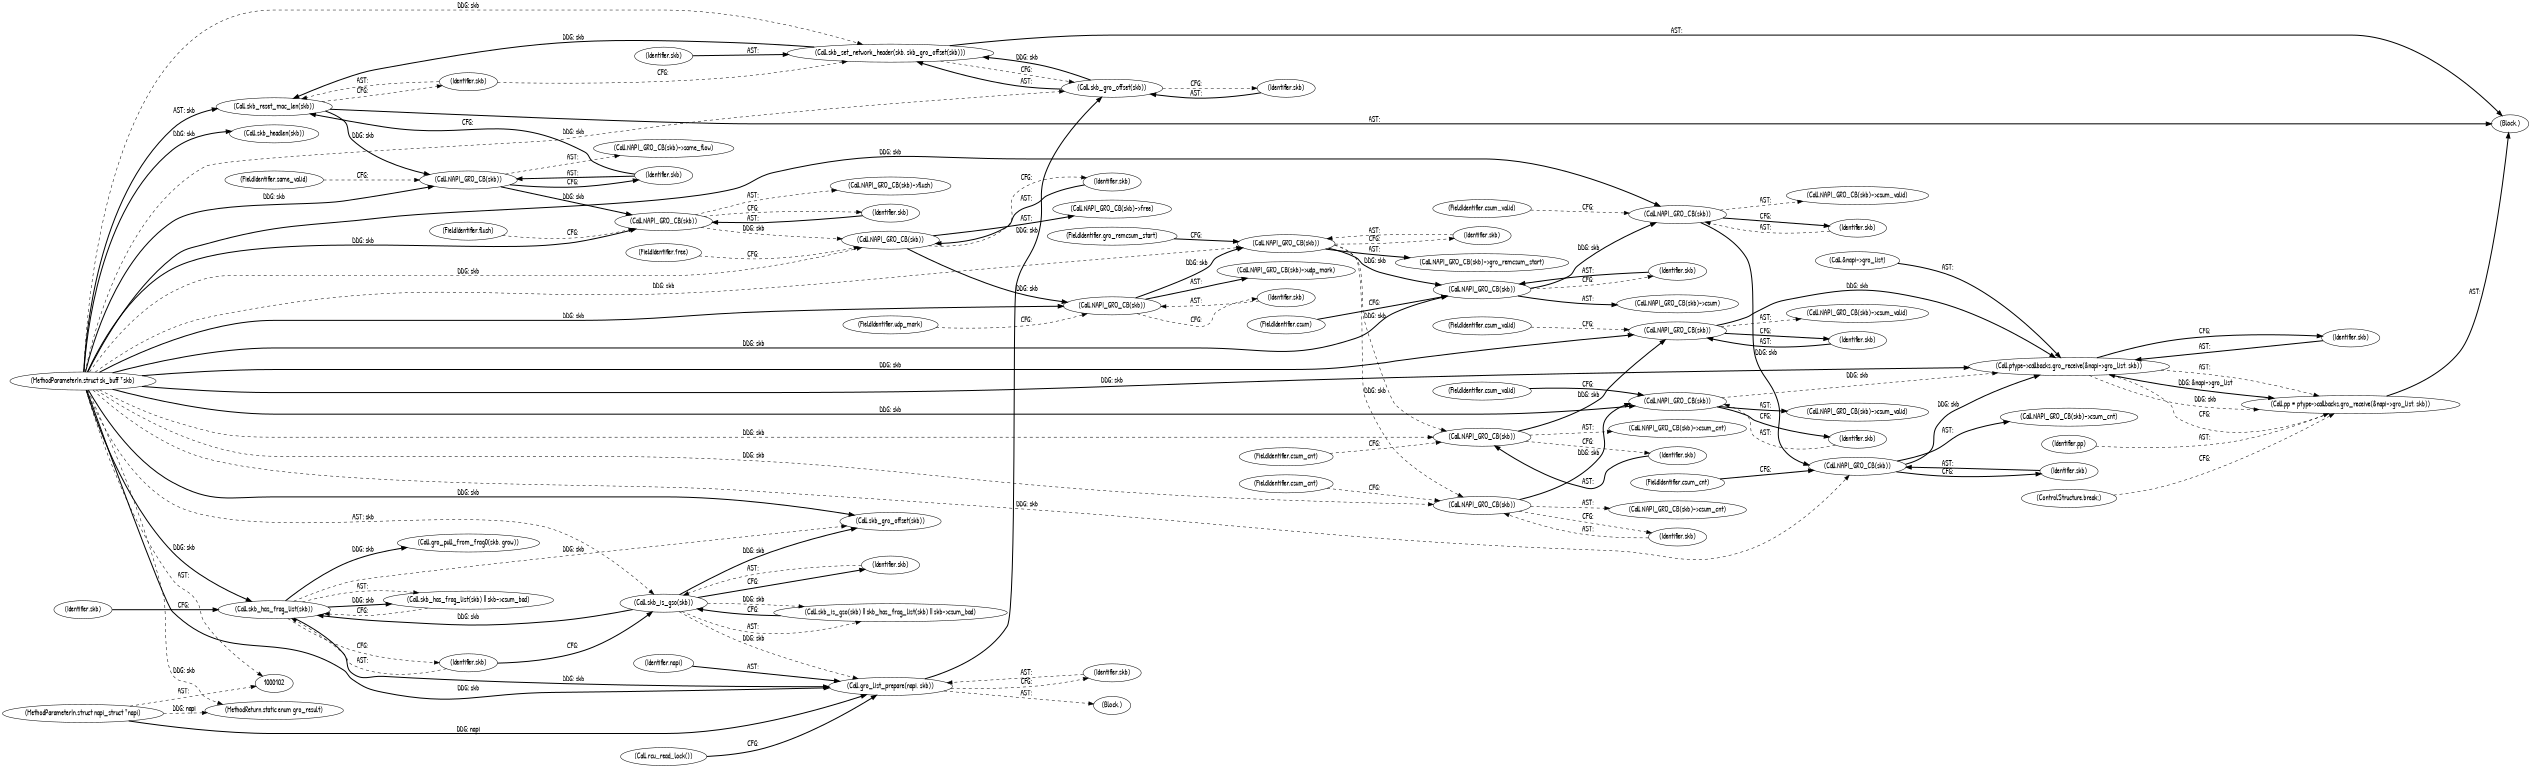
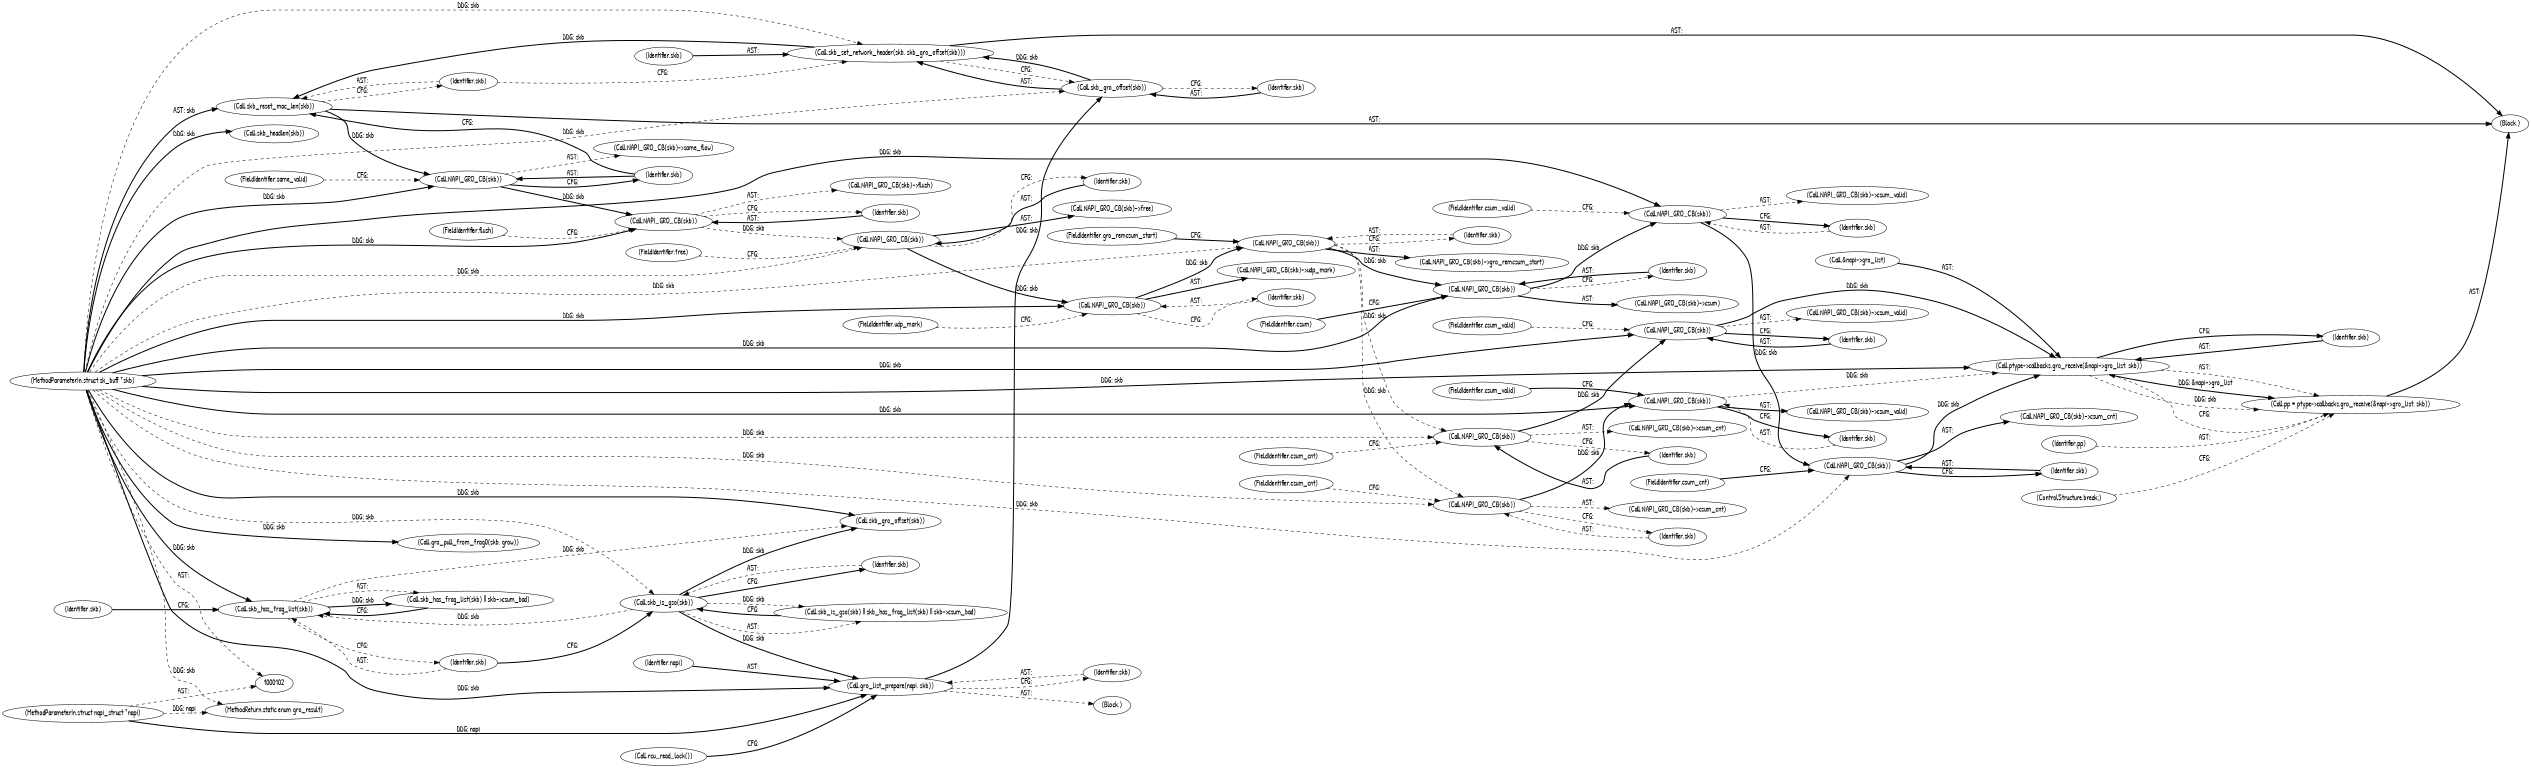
  digraph {
    fontname="Patrick Hand"
    rankdir=LR
    node [fontname="Patrick Hand"]
    edge [fontname="Patrick Hand" style=bold]
    n1 [label="(Call,NAPI_GRO_CB(skb))"]
    n2 [label="(Call,NAPI_GRO_CB(skb))"]
    n3 [label="(Call,NAPI_GRO_CB(skb)->udp_mark)"]
    n4 [label="(Identifier,skb)"]
    n5 [label="(Call,NAPI_GRO_CB(skb))"]
    n6 [label="(Call,NAPI_GRO_CB(skb))"]
    n7 [label="(Call,NAPI_GRO_CB(skb))"]
    n8 [label="(Call,NAPI_GRO_CB(skb)->gro_remcsum_start)"]
    n9 [label="(Identifier,skb)"]
    n10 [label="(Call,NAPI_GRO_CB(skb))"]
    n11 [label="(Call,NAPI_GRO_CB(skb)->free)"]
    n12 [label="(Identifier,skb)"]
    n13 [label="(Call,NAPI_GRO_CB(skb))"]
    n14 [label="(Identifier,skb)"]
    n15 [label="(Call,NAPI_GRO_CB(skb)->flush)"]
    n16 [label="(Call,NAPI_GRO_CB(skb))"]
    n17 [label="(Call,NAPI_GRO_CB(skb)->same_flow)"]
    n18 [label="(Identifier,skb)"]
    n19 [label="(Call,skb_reset_mac_len(skb))"]
    n20 [label="(Identifier,skb)"]
    n21 [label="(Block,)"]
    n22 [label="(Call,skb_set_network_header(skb, skb_gro_offset(skb)))"]
    n23 [label="(Call,skb_gro_offset(skb))"]
    n24 [label="(Identifier,skb)"]
    n25 [label="(Call,gro_list_prepare(napi, skb))"]
    n26 [label="(Block,)"]
    n27 [label="(Identifier,skb)"]
    n28 [label="(MethodParameterIn,struct napi_struct *napi)"]
    n29 [label="(MethodReturn,static enum gro_result)"]
    1000102
    n31 [label="(Call,skb_has_frag_list(skb))"]
    n32 [label="(Call,skb_gro_offset(skb))"]
    n33 [label="(Identifier,skb)"]
    n34 [label="(Call,skb_has_frag_list(skb) || skb->csum_bad)"]
    n35 [label="(Call,skb_is_gso(skb))"]
    n36 [label="(Identifier,skb)"]
    n37 [label="(Call,skb_is_gso(skb) || skb_has_frag_list(skb) || skb->csum_bad)"]
    n38 [label="(MethodParameterIn,struct sk_buff *skb)"]
    n39 [label="(Call,NAPI_GRO_CB(skb))"]
    n40 [label="(Call,NAPI_GRO_CB(skb))"]
    n41 [label="(Call,ptype->callbacks.gro_receive(&napi->gro_list, skb))"]
    n42 [label="(Call,NAPI_GRO_CB(skb))"]
    n43 [label="(Call,NAPI_GRO_CB(skb))"]
    n44 [label="(Call,gro_pull_from_frag0(skb, grow))"]
    n45 [label="(Call,skb_headlen(skb))"]
    n46 [label="(Call,NAPI_GRO_CB(skb)->csum)"]
    n47 [label="(Identifier,skb)"]
    n48 [label="(Identifier,skb)"]
    n49 [label="(Call,NAPI_GRO_CB(skb)->csum_valid)"]
    n50 [label="(Identifier,skb)"]
    n51 [label="(Call,NAPI_GRO_CB(skb)->csum_cnt)"]
    n52 [label="(Call,pp = ptype->callbacks.gro_receive(&napi->gro_list, skb))"]
    n53 [label="(Identifier,skb)"]
    n54 [label="(Call,NAPI_GRO_CB(skb)->csum_cnt)"]
    n55 [label="(Identifier,skb)"]
    n56 [label="(Identifier,skb)"]
    n57 [label="(Call,NAPI_GRO_CB(skb)->csum_valid)"]
    n58 [label="(Call,NAPI_GRO_CB(skb)->csum_cnt)"]
    n59 [label="(Identifier,skb)"]
    n60 [label="(Call,NAPI_GRO_CB(skb)->csum_valid)"]
    n61 [label="(Identifier,skb)"]
    n62 [label="(FieldIdentifier,free)"]
    n63 [label="(Call,rcu_read_lock())"]
    n64 [label="(FieldIdentifier,udp_mark)"]
    n65 [label="(Call,&napi->gro_list)"]
    n66 [label="(FieldIdentifier,csum_cnt)"]
    n67 [label="(FieldIdentifier,csum)"]
    n68 [label="(FieldIdentifier,csum_valid)"]
    n69 [label="(FieldIdentifier,same_valid)"]
    n70 [label="(FieldIdentifier,gro_remcsum_start)"]
    n71 [label="(FieldIdentifier,flush)"]
    n72 [label="(Identifier,pp)"]
    n73 [label="(Identifier,napi)"]
    n74 [label="(FieldIdentifier,csum_cnt)"]
    n75 [label="(Identifier,skb)"]
    n76 [label="(FieldIdentifier,csum_valid)"]
    n77 [label="(FieldIdentifier,csum_cnt)"]
    n78 [label="(Identifier,skb)"]
    n79 [label="(ControlStructure,break;)"]
    n80 [label="(FieldIdentifier,csum_valid)"]
    n1 -> n2 [label="DDG: skb"]
    n1 -> n3 [label="AST: "]
    n1 -> n4 [label="CFG: " style=dashed]
    n2 -> n5 [label="DDG: skb"]
    n2 -> n6 [label="DDG: skb" style=dashed]
    n2 -> n7 [label="DDG: skb" style=dashed]
    n2 -> n8 [label="AST: "]
    n2 -> n9 [label="CFG: " style=dashed]
    n4 -> n1 [label="AST: " style=dashed]
    n5 -> n39 [label="DDG: skb"]
    n5 -> n46 [label="AST: "]
    n5 -> n47 [label="CFG: " style=dashed]
    n6 -> n42 [label="DDG: skb"]
    n6 -> n54 [label="AST: " style=dashed]
    n6 -> n55 [label="CFG: " style=dashed]
    n7 -> n43 [label="DDG: skb"]
    n7 -> n58 [label="AST: " style=dashed]
    n7 -> n59 [label="CFG: " style=dashed]
    n9 -> n2 [label="AST: " style=dashed]
    n10 -> n1 [label="DDG: skb"]
    n10 -> n11 [label="AST: "]
    n10 -> n12 [label="CFG: " style=dashed]
    n12 -> n10 [label="AST: "]
    n13 -> n10 [label="DDG: skb" style=dashed]
    n13 -> n14 [label="CFG: " style=dashed]
    n13 -> n15 [label="AST: " style=dashed]
    n14 -> n13 [label="AST: "]
    n16 -> n13 [label="DDG: skb"]
    n16 -> n17 [label="AST: " style=dashed]
    n16 -> n18 [label="CFG: "]
    n18 -> n16 [label="AST: "]
    n18 -> n19 [label="CFG: "]
    n19 -> n16 [label="DDG: skb"]
    n19 -> n20 [label="CFG: " style=dashed]
    n19 -> n21 [label="AST: "]
    n20 -> n19 [label="AST: " style=dashed]
    n20 -> n22 [label="CFG: " style=dashed]
    n22 -> n19 [label="DDG: skb"]
    n22 -> n21 [label="AST: "]
    n22 -> n23 [label="CFG: " style=dashed]
    n23 -> n22 [label="AST: "]
    n23 -> n22 [label="DDG: skb"]
    n23 -> n24 [label="CFG: " style=dashed]
    n24 -> n23 [label="AST: "]
    n25 -> n23 [label="DDG: skb"]
    n25 -> n26 [label="AST: " style=dashed]
    n25 -> n27 [label="CFG: " style=dashed]
    n27 -> n25 [label="AST: " style=dashed]
    n28 -> n25 [label="DDG: napi"]
    n28 -> n29 [label="DDG: napi" style=dashed]
    n28 -> 1000102 [label="AST: " style=dashed]
-   n31 -> n25 [label="DDG: skb"]
    n31 -> n32 [label="DDG: skb" style=dashed]
    n31 -> n33 [label="CFG: " style=dashed]
    n31 -> n34 [label="AST: " style=dashed]
    n31 -> n34 [label="DDG: skb"]
    n33 -> n31 [label="AST: " style=dashed]
    n33 -> n35 [label="CFG: "]
-   n34 -> n31 [label="CFG: " style=dashed]
-   n35 -> n25 [label="DDG: skb" style=dashed]
-   n35 -> n31 [label="DDG: skb"]
+   n34 -> n31 [label="CFG: "]
+   n35 -> n25 [label="DDG: skb"]
+   n35 -> n31 [label="DDG: skb" style=dashed]
    n35 -> n32 [label="DDG: skb"]
    n35 -> n36 [label="CFG: "]
    n35 -> n37 [label="AST: " style=dashed]
    n35 -> n37 [label="DDG: skb" style=dashed]
    n36 -> n35 [label="AST: " style=dashed]
    n37 -> n35 [label="CFG: "]
    n38 -> n1 [label="DDG: skb"]
    n38 -> n2 [label="DDG: skb" style=dashed]
    n38 -> n5 [label="DDG: skb"]
    n38 -> n6 [label="DDG: skb" style=dashed]
    n38 -> n7 [label="DDG: skb" style=dashed]
    n38 -> n10 [label="DDG: skb" style=dashed]
    n38 -> n13 [label="DDG: skb"]
    n38 -> n16 [label="DDG: skb"]
    n38 -> n19 [label="AST: skb"]
    n38 -> n22 [label="DDG: skb" style=dashed]
    n38 -> n23 [label="DDG: skb" style=dashed]
    n38 -> n25 [label="DDG: skb"]
    n38 -> n29 [label="DDG: skb" style=dashed]
    n38 -> 1000102 [label="AST: " style=dashed]
    n38 -> n31 [label="DDG: skb"]
    n38 -> n32 [label="DDG: skb"]
-   n38 -> n35 [label="AST: skb" style=dashed]
+   n38 -> n35 [label="DDG: skb" style=dashed]
    n38 -> n39 [label="DDG: skb"]
    n38 -> n40 [label="DDG: skb" style=dashed]
    n38 -> n41 [label="DDG: skb"]
    n38 -> n42 [label="DDG: skb"]
    n38 -> n43 [label="DDG: skb"]
-   n31 -> n44 [label="DDG: skb"]
+   n38 -> n44 [label="DDG: skb"]
    n38 -> n45 [label="DDG: skb"]
    n39 -> n40 [label="DDG: skb"]
    n39 -> n48 [label="CFG: "]
    n39 -> n49 [label="AST: " style=dashed]
    n40 -> n41 [label="DDG: skb"]
    n40 -> n50 [label="CFG: "]
    n40 -> n51 [label="AST: "]
    n41 -> n52 [label="AST: " style=dashed]
    n41 -> n52 [label="DDG: &napi->gro_list"]
    n41 -> n52 [label="DDG: skb" style=dashed]
    n41 -> n53 [label="CFG: "]
    n42 -> n41 [label="DDG: skb"]
    n42 -> n56 [label="CFG: "]
    n42 -> n57 [label="AST: " style=dashed]
    n43 -> n41 [label="DDG: skb" style=dashed]
    n43 -> n60 [label="AST: "]
    n43 -> n61 [label="CFG: "]
    n47 -> n5 [label="AST: "]
    n48 -> n39 [label="AST: " style=dashed]
    n50 -> n40 [label="AST: "]
    n52 -> n21 [label="AST: "]
    n52 -> n41 [label="CFG: " style=dashed]
    n53 -> n41 [label="AST: "]
    n55 -> n6 [label="AST: "]
    n56 -> n42 [label="AST: "]
    n59 -> n7 [label="AST: " style=dashed]
    n61 -> n43 [label="AST: " style=dashed]
    n62 -> n10 [label="CFG: " style=dashed]
    n63 -> n25 [label="CFG: "]
    n64 -> n1 [label="CFG: " style=dashed]
    n65 -> n41 [label="AST: "]
    n66 -> n40 [label="CFG: "]
    n67 -> n5 [label="CFG: "]
    n68 -> n39 [label="CFG: " style=dashed]
    n69 -> n16 [label="CFG: " style=dashed]
    n70 -> n2 [label="CFG: "]
    n71 -> n13 [label="CFG: " style=dashed]
    n72 -> n52 [label="AST: " style=dashed]
    n73 -> n25 [label="AST: "]
    n74 -> n7 [label="CFG: " style=dashed]
    n75 -> n22 [label="AST: "]
    n76 -> n42 [label="CFG: " style=dashed]
    n77 -> n6 [label="CFG: " style=dashed]
    n78 -> n31 [label="CFG: "]
    n79 -> n52 [label="CFG: " style=dashed]
    n80 -> n43 [label="CFG: "]
  }
